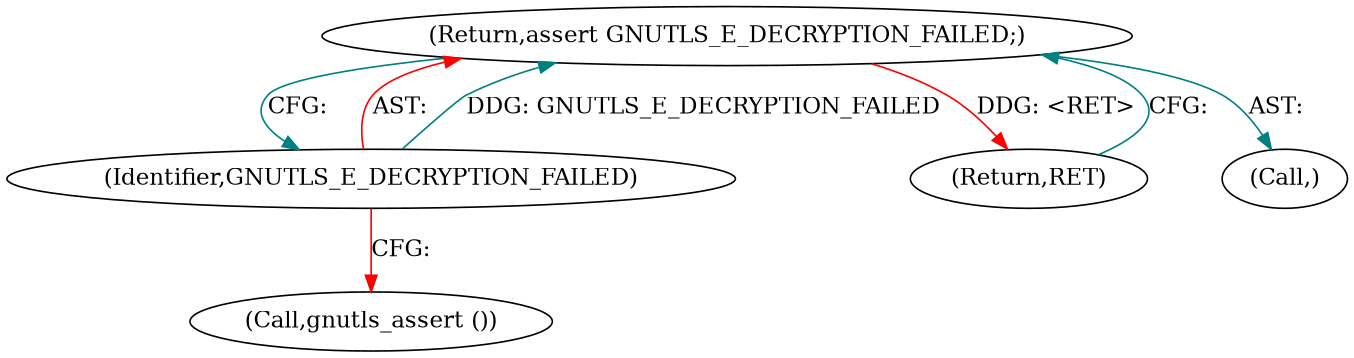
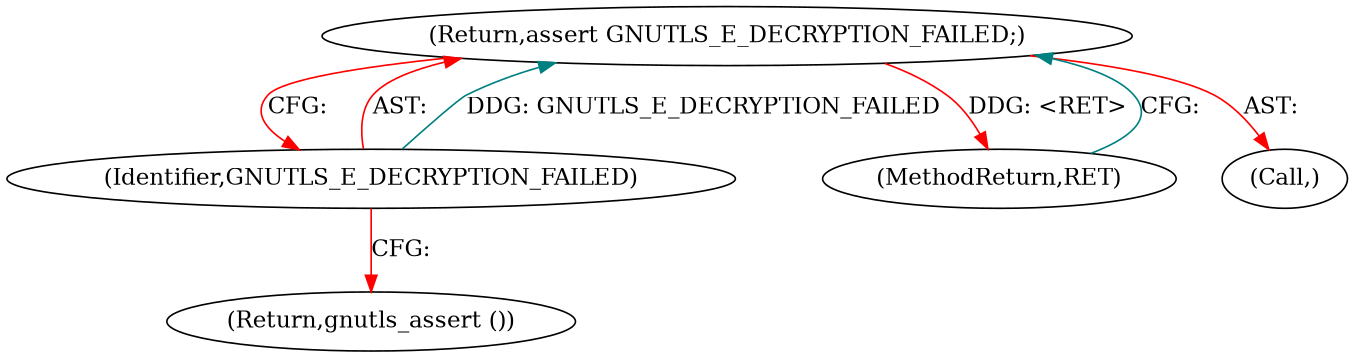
  digraph {
    edge [color=teal]
    n1 [label="(Return,assert GNUTLS_E_DECRYPTION_FAILED;)"]
    n2 [label="(Identifier,GNUTLS_E_DECRYPTION_FAILED)"]
-   n3 [label="(Return,RET)"]
+   n3 [label="(MethodReturn,RET)"]
    n4 [label="(Call,)"]
-   n5 [label="(Call,gnutls_assert ())"]
-   n1 -> n2 [label="CFG: "]
+   n5 [label="(Return,gnutls_assert ())"]
+   n1 -> n2 [color=red label="CFG: "]
    n1 -> n3 [color=red label="DDG: <RET>"]
-   n1 -> n4 [label="AST: "]
+   n1 -> n4 [color=red label="AST: "]
    n2 -> n1 [color=red label="AST: "]
    n2 -> n1 [label="DDG: GNUTLS_E_DECRYPTION_FAILED"]
    n2 -> n5 [color=red label="CFG: "]
    n3 -> n1 [label="CFG: "]
  }
